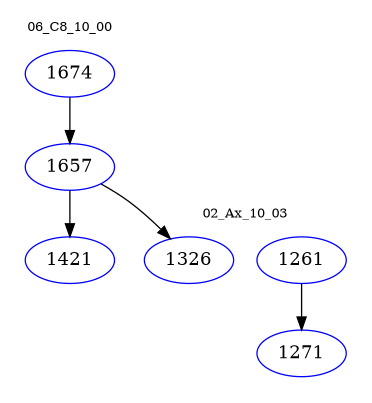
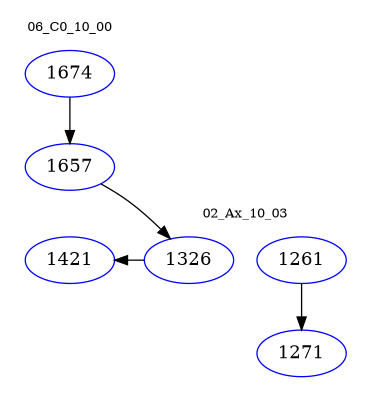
  digraph {
    node [color=blue]
    edge [color=black]
    n1 [label=1261]
    n2 [label=1271]
    n3 [label=1326]
    n4 [label=1674]
    n5 [label=1657]
    n6 [label=1421]
    subgraph cluster_1 {
      color=white
      fontsize=10
      label="02_Ax_10_03"
      n1
      n2
      n3
    }
    subgraph cluster_2 {
      color=white
      fontsize=10
-     label="06_C8_10_00"
+     label="06_C0_10_00"
      n4
      n5
      n6
    }
    n1 -> n2
    n4 -> n5
    n5 -> n3
-   n5 -> n6
+   n3 -> n6
  }
